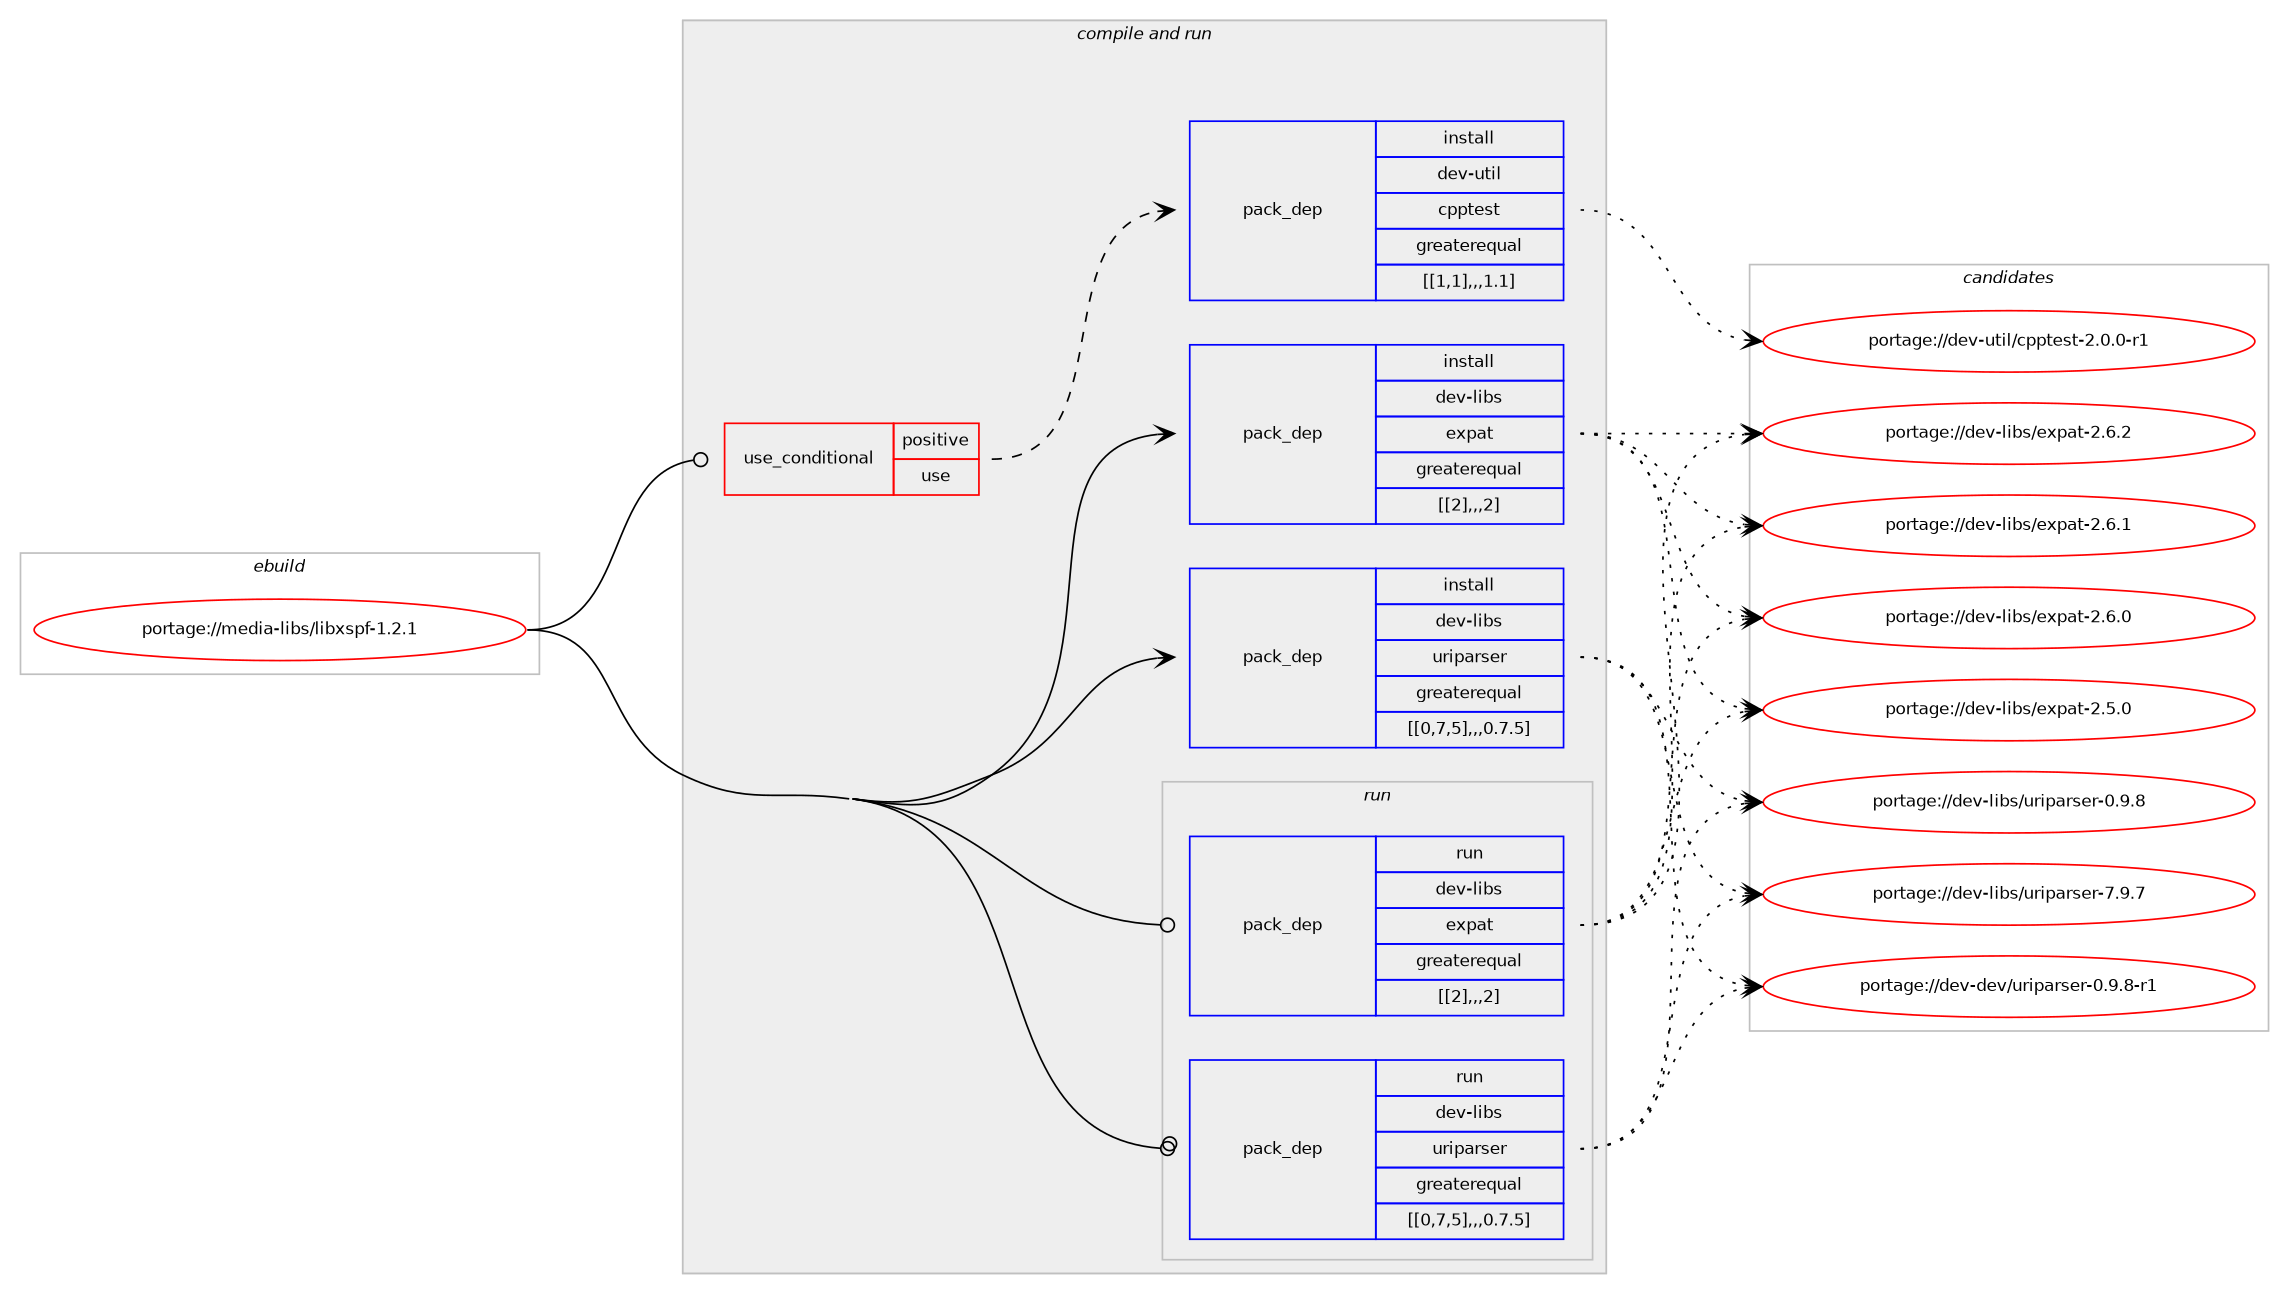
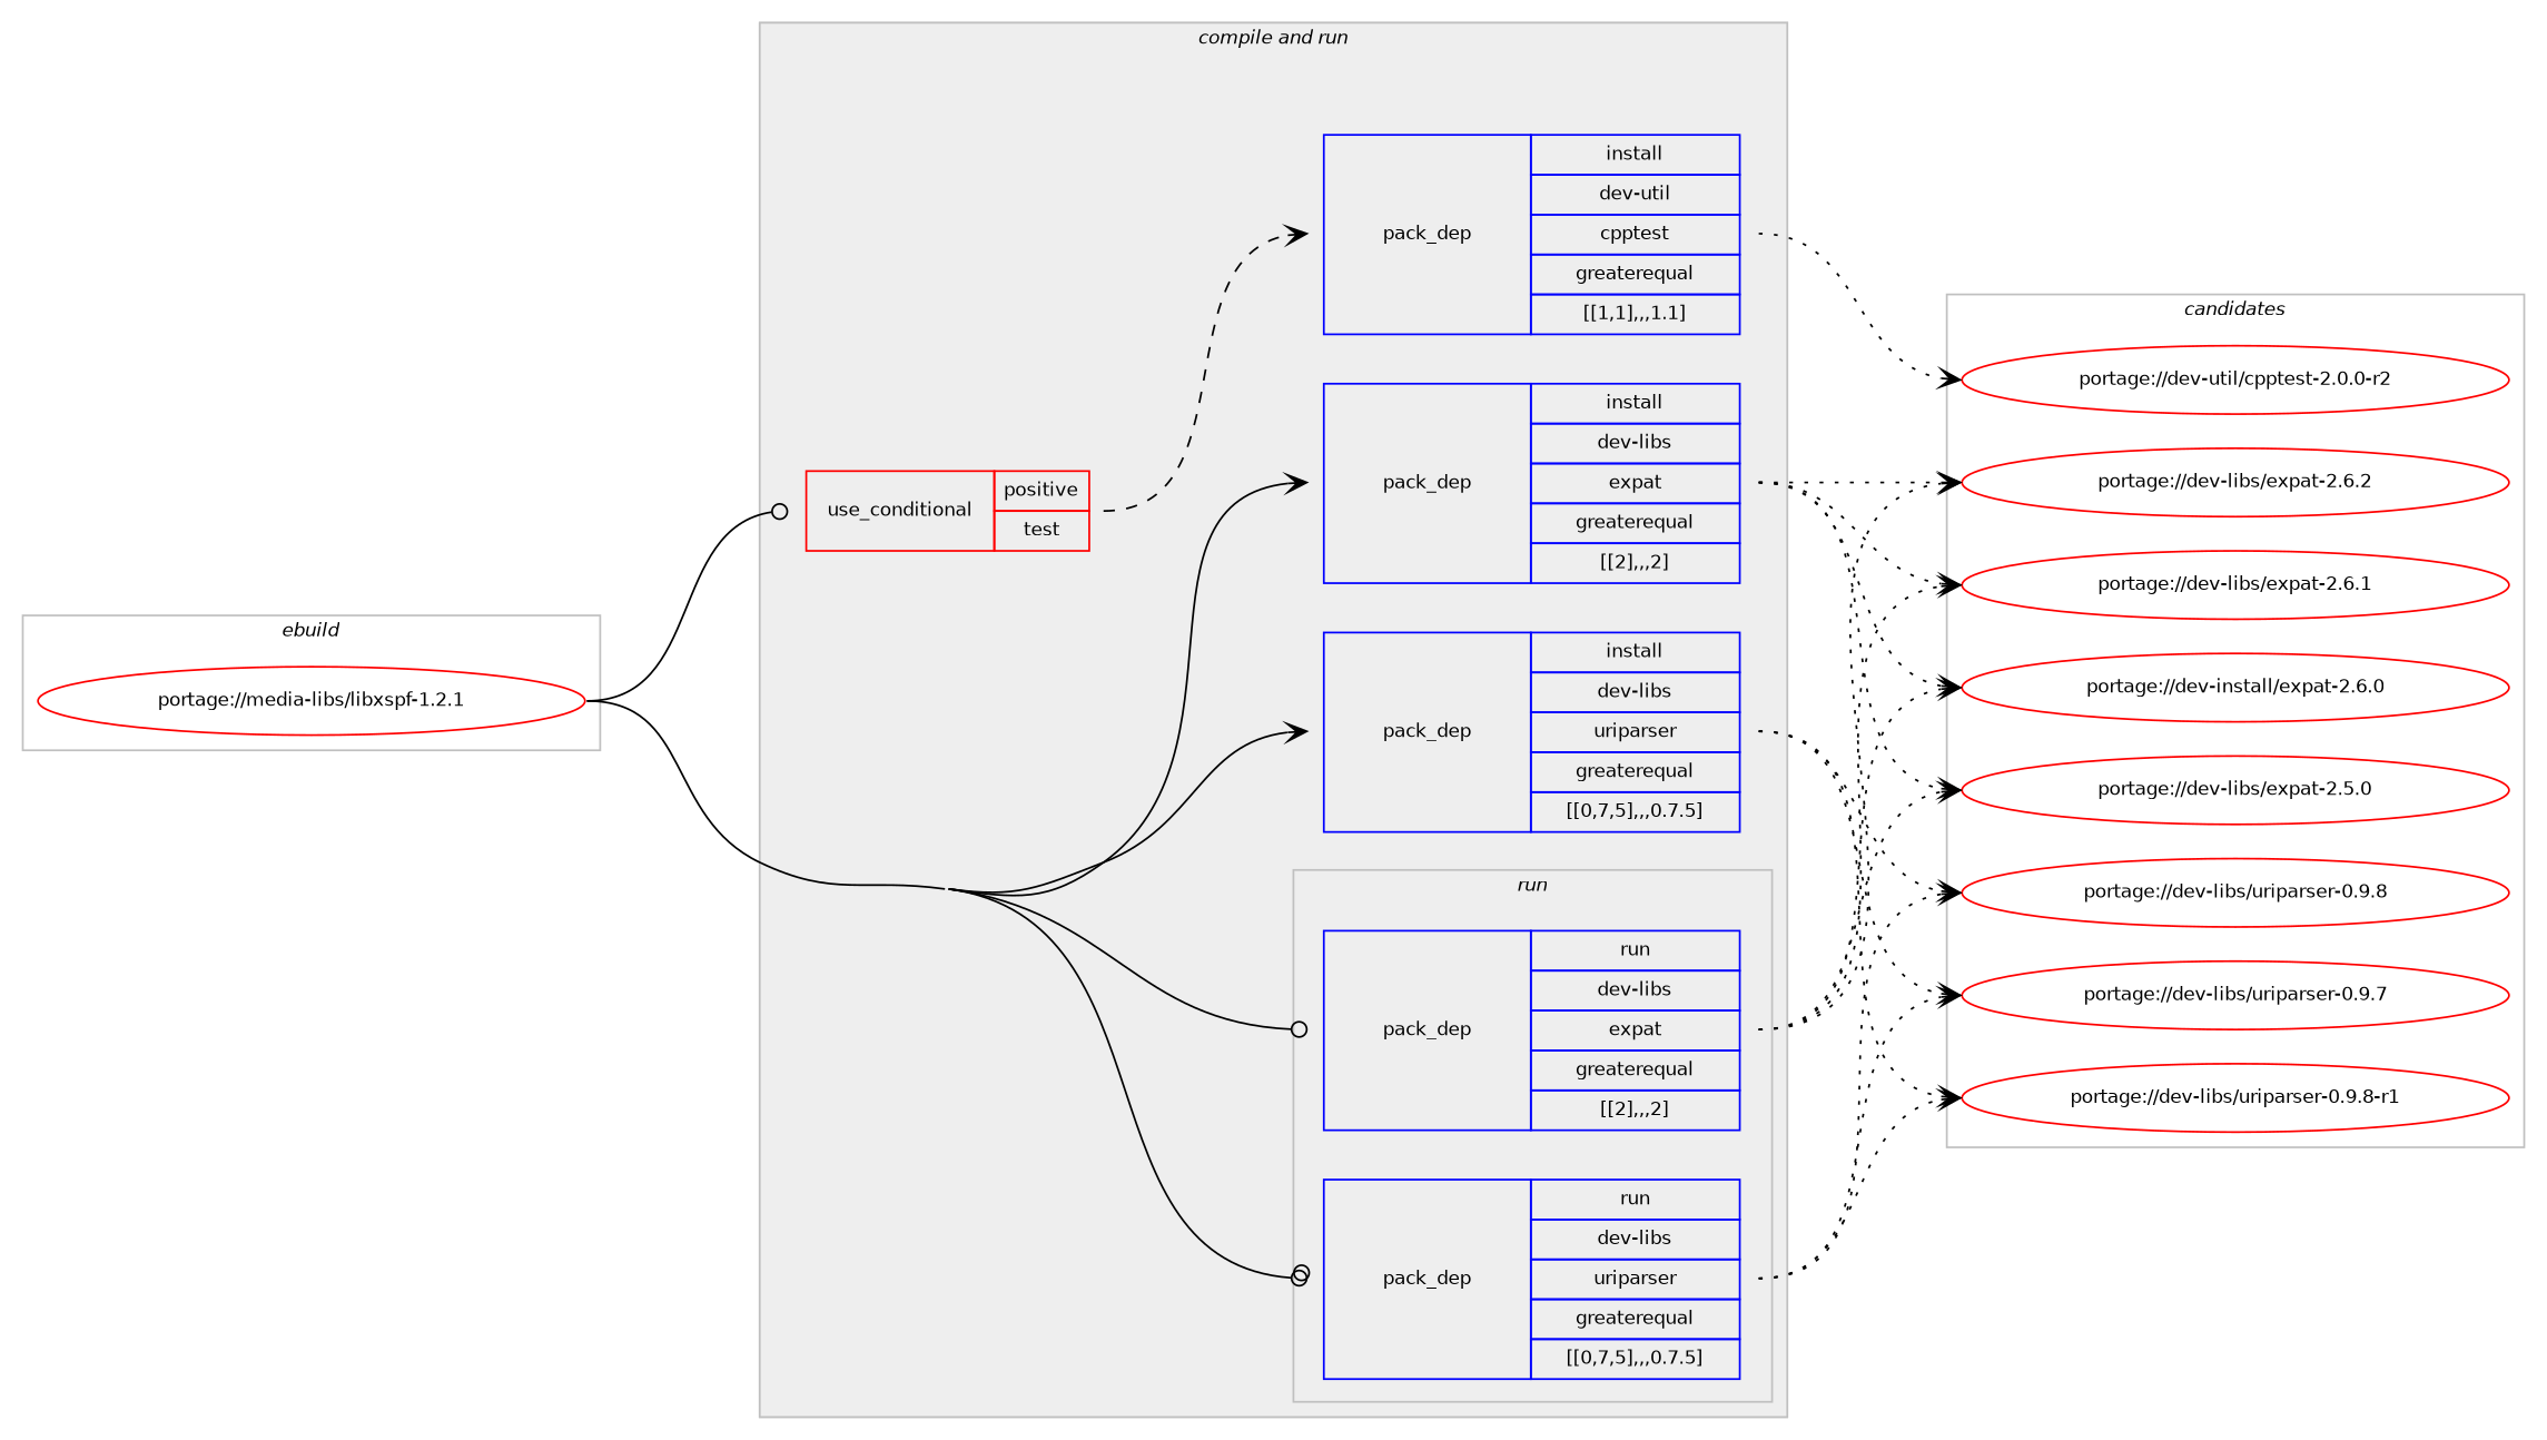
  digraph {
    compound=true
    concentrate=true
    fontname=Helvetica
    fontsize=10
    newrank=true
    rankdir=LR
    ranksep=1.5
    node [color=red fontname=Helvetica fontsize=10]
    edge [arrowhead=vee headport=w style=dotted tailport=e weight=100]
    n1 [label="portage://media-libs/libxspf-1.2.1" width=4]
    n2 [color=blue label=<<TABLE BORDER="0" CELLBORDER="1" CELLSPACING="0" CELLPADDING="4" WIDTH="220"><TR><TD ROWSPAN="6" CELLPADDING="30">pack_dep</TD></TR><TR><TD WIDTH="110">install</TD></TR><TR><TD>dev-util</TD></TR><TR><TD>cpptest</TD></TR><TR><TD>greaterequal</TD></TR><TR><TD>[[1,1],,,1.1]</TD></TR></TABLE>> shape=none]
-   n3 [label=<<TABLE BORDER="0" CELLBORDER="1" CELLSPACING="0" CELLPADDING="4"><TR><TD ROWSPAN="3" CELLPADDING="10">use_conditional</TD></TR><TR><TD>positive</TD></TR><TR><TD>use</TD></TR></TABLE>> shape=none]
+   n3 [label=<<TABLE BORDER="0" CELLBORDER="1" CELLSPACING="0" CELLPADDING="4"><TR><TD ROWSPAN="3" CELLPADDING="10">use_conditional</TD></TR><TR><TD>positive</TD></TR><TR><TD>test</TD></TR></TABLE>> shape=none]
    n4 [color=blue label=<<TABLE BORDER="0" CELLBORDER="1" CELLSPACING="0" CELLPADDING="4" WIDTH="220"><TR><TD ROWSPAN="6" CELLPADDING="30">pack_dep</TD></TR><TR><TD WIDTH="110">install</TD></TR><TR><TD>dev-libs</TD></TR><TR><TD>expat</TD></TR><TR><TD>greaterequal</TD></TR><TR><TD>[[2],,,2]</TD></TR></TABLE>> shape=none]
    n5 [color=blue label=<<TABLE BORDER="0" CELLBORDER="1" CELLSPACING="0" CELLPADDING="4" WIDTH="220"><TR><TD ROWSPAN="6" CELLPADDING="30">pack_dep</TD></TR><TR><TD WIDTH="110">install</TD></TR><TR><TD>dev-libs</TD></TR><TR><TD>uriparser</TD></TR><TR><TD>greaterequal</TD></TR><TR><TD>[[0,7,5],,,0.7.5]</TD></TR></TABLE>> shape=none]
    n6 [color=blue label=<<TABLE BORDER="0" CELLBORDER="1" CELLSPACING="0" CELLPADDING="4" WIDTH="220"><TR><TD ROWSPAN="6" CELLPADDING="30">pack_dep</TD></TR><TR><TD WIDTH="110">run</TD></TR><TR><TD>dev-libs</TD></TR><TR><TD>expat</TD></TR><TR><TD>greaterequal</TD></TR><TR><TD>[[2],,,2]</TD></TR></TABLE>> shape=none]
    n7 [color=blue label=<<TABLE BORDER="0" CELLBORDER="1" CELLSPACING="0" CELLPADDING="4" WIDTH="220"><TR><TD ROWSPAN="6" CELLPADDING="30">pack_dep</TD></TR><TR><TD WIDTH="110">run</TD></TR><TR><TD>dev-libs</TD></TR><TR><TD>uriparser</TD></TR><TR><TD>greaterequal</TD></TR><TR><TD>[[0,7,5],,,0.7.5]</TD></TR></TABLE>> shape=none]
-   n8 [label="portage://dev-util/cpptest-2.0.0-r1" width=4]
+   n8 [label="portage://dev-util/cpptest-2.0.0-r2" width=4]
    n9 [label="portage://dev-libs/expat-2.6.2" width=4]
    n10 [label="portage://dev-libs/expat-2.6.1" width=4]
-   n11 [label="portage://dev-libs/expat-2.6.0" width=4]
+   n11 [label="portage://dev-install/expat-2.6.0" width=4]
    n12 [label="portage://dev-libs/expat-2.5.0" width=4]
-   n13 [label="portage://dev-dev/uriparser-0.9.8-r1" width=4]
+   n13 [label="portage://dev-libs/uriparser-0.9.8-r1" width=4]
    n14 [label="portage://dev-libs/uriparser-0.9.8" width=4]
-   n15 [label="portage://dev-libs/uriparser-7.9.7" width=4]
+   n15 [label="portage://dev-libs/uriparser-0.9.7" width=4]
    subgraph cluster_1 {
      color=gray
      label=<<i>ebuild</i>>
      n1
    }
    subgraph cluster_2 {
      color=gray
      label=<<i>dependencies</i>>
      subgraph cluster_3 {
        color=gray
        fillcolor="#eeeeee"
        label=<<i>compile</i>>
        style=filled
        subgraph sub_4 {
          color=gray
          fillcolor="#eeeeee"
          label=<<i>compile</i>>
          style=filled
          n3
          subgraph sub_5 {
            color=gray
            fillcolor="#eeeeee"
            label=<<i>compile</i>>
            style=filled
            n2
          }
        }
        subgraph sub_6 {
          color=gray
          fillcolor="#eeeeee"
          label=<<i>compile</i>>
          style=filled
          n4
        }
        subgraph sub_7 {
          color=gray
          fillcolor="#eeeeee"
          label=<<i>compile</i>>
          style=filled
          n5
        }
      }
      subgraph cluster_8 {
        color=gray
        fillcolor="#eeeeee"
        label=<<i>compile and run</i>>
        style=filled
      }
      subgraph cluster_9 {
        color=gray
        fillcolor="#eeeeee"
        label=<<i>run</i>>
        style=filled
        subgraph sub_10 {
          color=gray
          fillcolor="#eeeeee"
          label=<<i>run</i>>
          style=filled
          n6
        }
        subgraph sub_11 {
          color=gray
          fillcolor="#eeeeee"
          label=<<i>run</i>>
          style=filled
          n7
        }
      }
    }
    subgraph cluster_12 {
      color=gray
      label=<<i>candidates</i>>
      rank=same
      subgraph sub_13 {
        color=black
        label=<<i>candidates</i>>
        nodesep=1
        rank=same
        n8
      }
      subgraph sub_14 {
        color=black
        label=<<i>candidates</i>>
        nodesep=1
        rank=same
        n9
        n10
        n11
        n12
      }
      subgraph sub_15 {
        color=black
        label=<<i>candidates</i>>
        nodesep=1
        rank=same
        n13
        n14
        n15
      }
      subgraph sub_16 {
        color=black
        label=<<i>candidates</i>>
        nodesep=1
        rank=same
        n9
        n10
        n11
        n12
      }
      subgraph sub_17 {
        color=black
        label=<<i>candidates</i>>
        nodesep=1
        rank=same
        n13
        n14
        n15
      }
    }
    n1 -> n3 [arrowhead=odot style=solid weight=20]
    n1 -> n4 [style=solid weight=20]
    n1 -> n5 [style=solid weight=20]
    n1 -> n6 [arrowhead=odot style=solid weight=20]
    n1 -> n7 [arrowhead=odot style=solid weight=20]
    n2 -> n8
    n3 -> n2 [style=dashed weight=20]
    n4 -> n9
    n4 -> n10
    n4 -> n11
    n4 -> n12
    n5 -> n13
    n5 -> n14
    n5 -> n15
    n6 -> n9
    n6 -> n10
    n6 -> n11
    n6 -> n12
    n7 -> n13
    n7 -> n14
    n7 -> n15
  }
